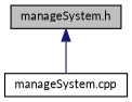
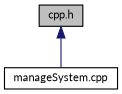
  digraph {
    fontname=Lato
    node [color=black fontname=Lato fontsize=10 shape=record style=filled]
-   n1 [fillcolor=grey75 fontcolor=black height=0.2 label="manageSystem.h" width=0.4]
+   n1 [fillcolor=grey75 fontcolor=black height=0.2 label="cpp.h" width=0.4]
    n2 [fillcolor=white height=0.2 label="manageSystem.cpp" width=0.4]
    n1 -> n2 [color=midnightblue dir=back fontname=Lato fontsize=10 labelfontname=Helvetica labelfontsize=10 style=solid]
  }
